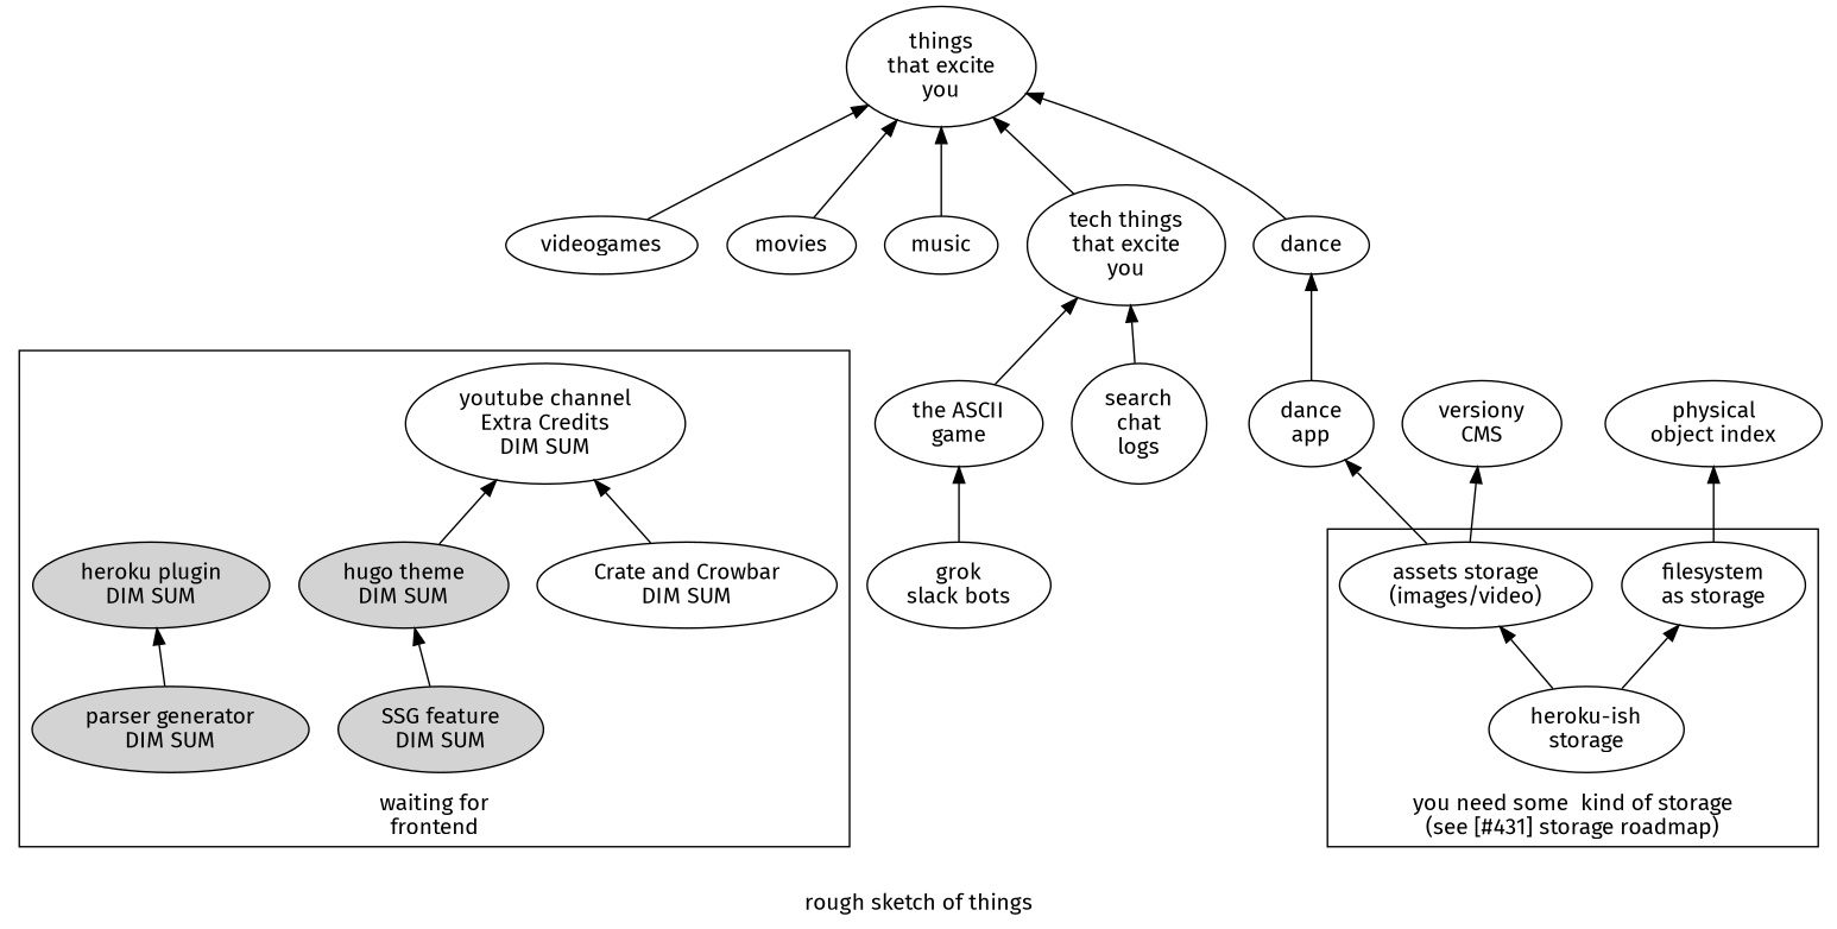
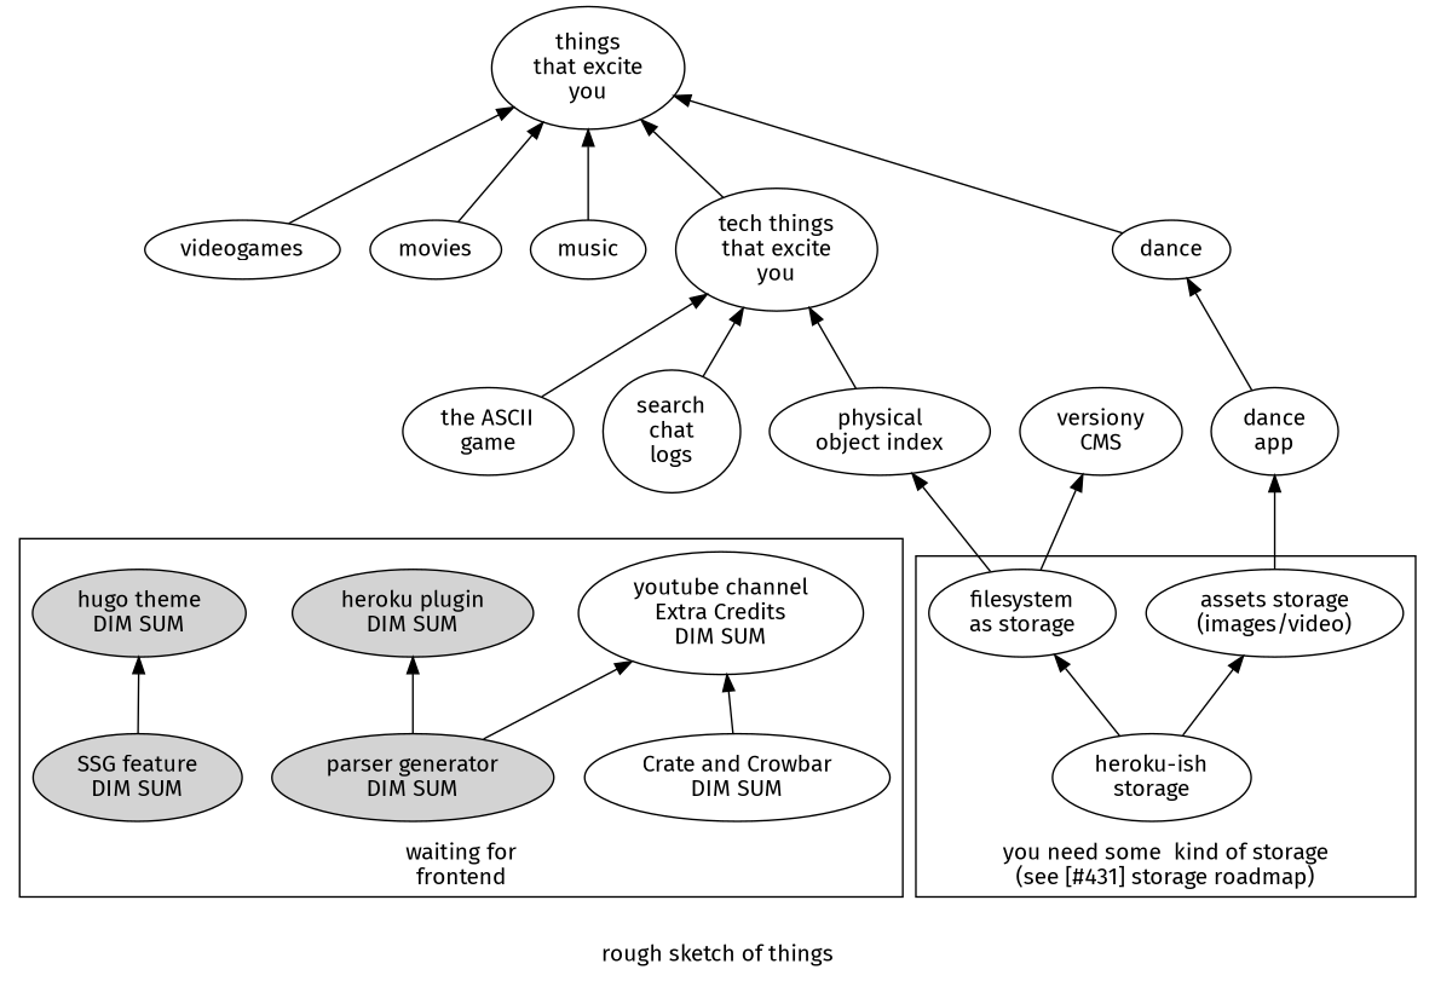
  digraph {
    fontname="Fira Sans"
    label="\nrough sketch of things"
    rankdir=BT
    node [fontname="Fira Sans"]
    edge [fontname="Fira Sans"]
    n1 [label="Crate and Crowbar\nDIM SUM"]
    n2 [label="youtube channel\nExtra Credits\nDIM SUM"]
    n3 [label="hugo theme\nDIM SUM" style=filled]
    n4 [label="SSG feature\nDIM SUM" style=filled]
    n5 [label="heroku plugin\nDIM SUM" style=filled]
    n6 [label="parser generator\nDIM SUM" style=filled]
    n7 [label="assets storage\n(images/video)"]
    n8 [label="filesystem\nas storage"]
    n9 [label="heroku-ish\nstorage"]
    n10 [label="dance\napp"]
    n11 [label="physical\nobject index"]
    n12 [label="versiony\nCMS"]
    n13 [label="things\nthat excite\nyou"]
    n14 [label=dance]
    n15 [label=videogames]
    n16 [label=movies]
    n17 [label=music]
    n18 [label="tech things\nthat excite\nyou"]
    n19 [label="the ASCII\ngame"]
-   n20 [label="grok\nslack bots"]
    n21 [label="search\nchat\nlogs"]
    subgraph cluster_1 {
      label="waiting for\nfrontend"
      n1
      n2
      n3
      n4
      n5
      n6
    }
    subgraph cluster_2 {
      label="you need some  kind of storage\n(see [#431] storage roadmap)"
      n7
      n8
      n9
    }
    n1 -> n2
-   n3 -> n2
+   n6 -> n2
    n4 -> n3
    n6 -> n5
    n7 -> n10
    n8 -> n11
-   n7 -> n12
+   n8 -> n12
    n9 -> n7
    n9 -> n8
    n10 -> n14
+   n11 -> n18
    n14 -> n13
    n15 -> n13
    n16 -> n13
    n17 -> n13
    n18 -> n13
    n19 -> n18
-   n20 -> n19
    n21 -> n18
  }
